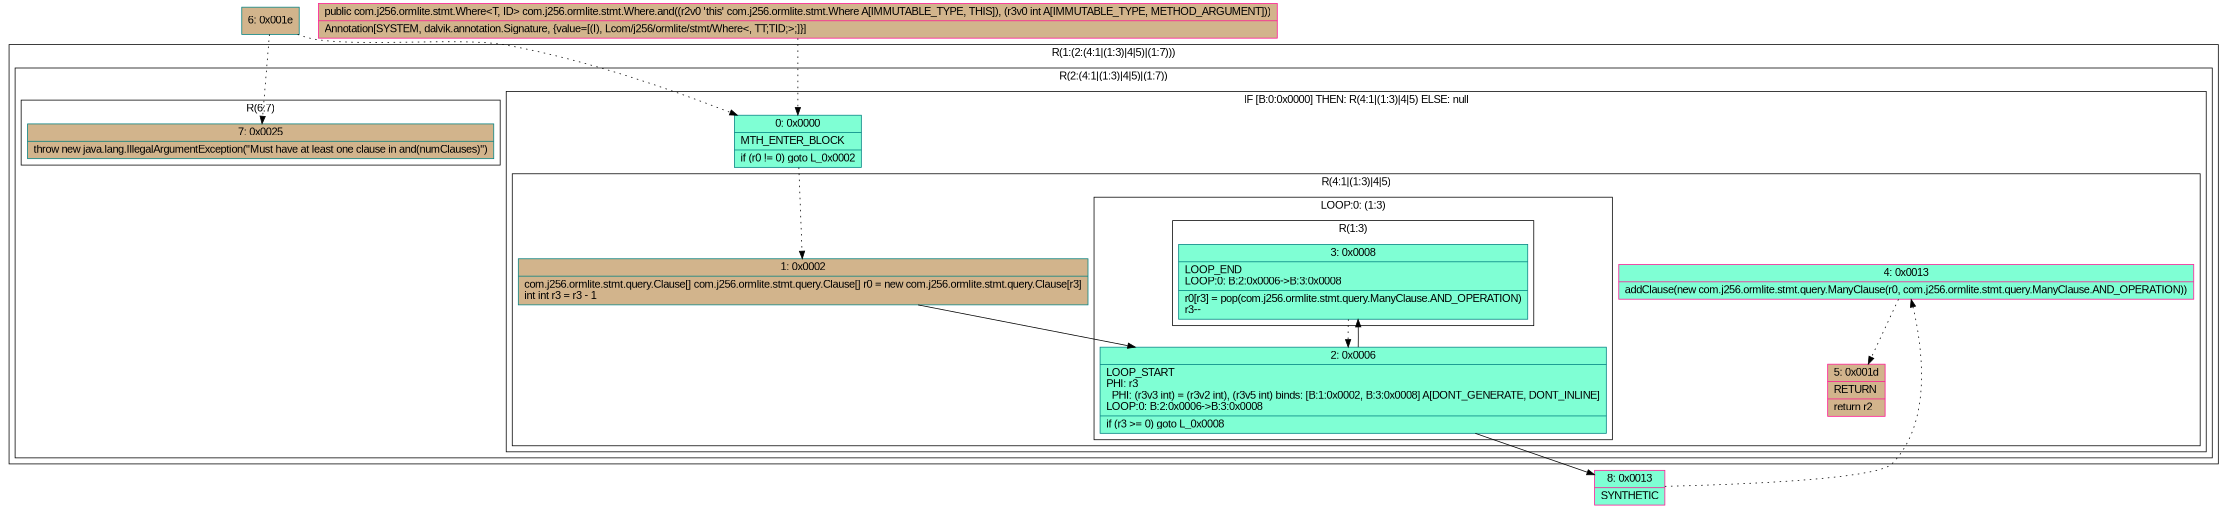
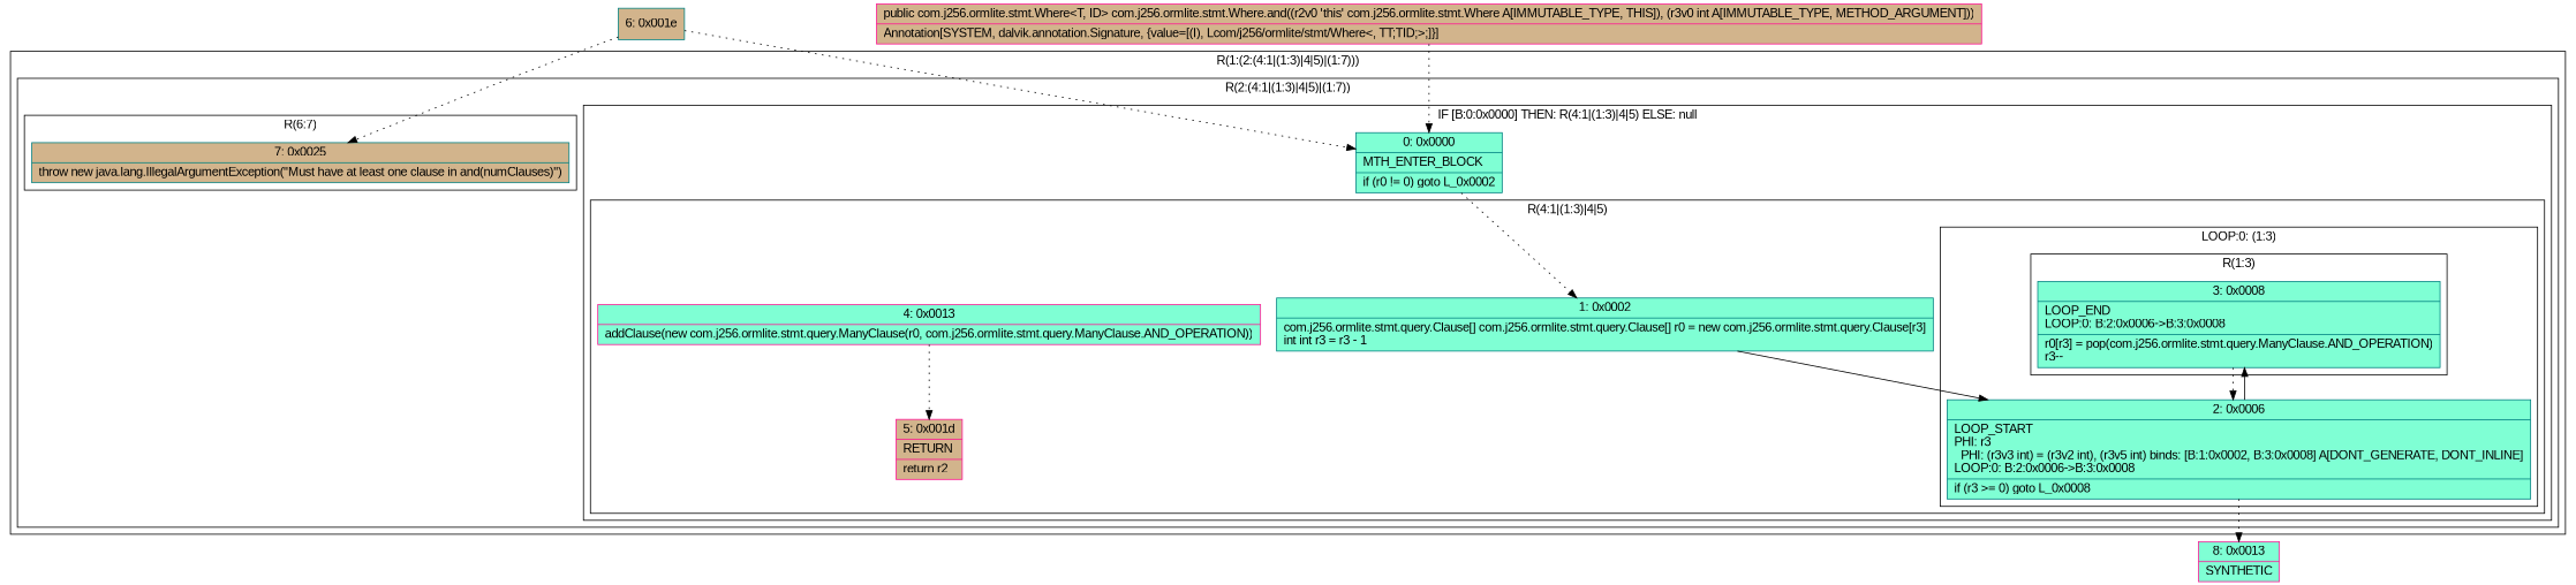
  digraph {
    fontname="Liberation Sans"
    node [color=teal fillcolor=aquamarine fontname="Liberation Sans" shape=record style=filled]
    edge [fontname="Liberation Sans" style=dotted]
    n1 [label="{3\:\ 0x0008|LOOP_END\lLOOP:0: B:2:0x0006\-\>B:3:0x0008\l|r0[r3] = pop(com.j256.ormlite.stmt.query.ManyClause.AND_OPERATION)\lr3\-\-\l}"]
    n2 [label="{2\:\ 0x0006|LOOP_START\lPHI: r3 \l  PHI: (r3v3 int) = (r3v2 int), (r3v5 int) binds: [B:1:0x0002, B:3:0x0008] A[DONT_GENERATE, DONT_INLINE]\lLOOP:0: B:2:0x0006\-\>B:3:0x0008\l|if (r3 \>= 0) goto L_0x0008\l}"]
-   n3 [fillcolor=tan label="{1\:\ 0x0002|com.j256.ormlite.stmt.query.Clause[] com.j256.ormlite.stmt.query.Clause[] r0 = new com.j256.ormlite.stmt.query.Clause[r3]\lint int r3 = r3 \- 1\l}"]
+   n3 [label="{1\:\ 0x0002|com.j256.ormlite.stmt.query.Clause[] com.j256.ormlite.stmt.query.Clause[] r0 = new com.j256.ormlite.stmt.query.Clause[r3]\lint int r3 = r3 \- 1\l}"]
    n4 [color=deeppink label="{4\:\ 0x0013|addClause(new com.j256.ormlite.stmt.query.ManyClause(r0, com.j256.ormlite.stmt.query.ManyClause.AND_OPERATION))\l}"]
    n5 [color=deeppink fillcolor=tan label="{5\:\ 0x001d|RETURN\l|return r2\l}"]
    n6 [label="{0\:\ 0x0000|MTH_ENTER_BLOCK\l|if (r0 != 0) goto L_0x0002\l}"]
    n7 [fillcolor=tan label="{7\:\ 0x0025|throw new java.lang.IllegalArgumentException(\"Must have at least one clause in and(numClauses)\")\l}"]
    n8 [color=deeppink label="{8\:\ 0x0013|SYNTHETIC\l}"]
    n9 [fillcolor=tan label="{6\:\ 0x001e}"]
    n10 [color=deeppink fillcolor=tan label="{public com.j256.ormlite.stmt.Where\<T, ID\> com.j256.ormlite.stmt.Where.and((r2v0 'this' com.j256.ormlite.stmt.Where A[IMMUTABLE_TYPE, THIS]), (r3v0 int A[IMMUTABLE_TYPE, METHOD_ARGUMENT]))  | Annotation[SYSTEM, dalvik.annotation.Signature, \{value=[(I), Lcom\/j256\/ormlite\/stmt\/Where\<, TT;TID;\>;]\}]\l}"]
    subgraph cluster_1 {
      label="R(1:(2:(4:1|(1:3)|4|5)|(1:7)))"
      subgraph cluster_2 {
        label="R(2:(4:1|(1:3)|4|5)|(1:7))"
        subgraph cluster_3 {
          label="IF [B:0:0x0000] THEN: R(4:1|(1:3)|4|5) ELSE: null"
          n6
          subgraph cluster_4 {
            label="R(4:1|(1:3)|4|5)"
            n3
            n4
            n5
            subgraph cluster_5 {
              label="LOOP:0: (1:3)"
              n2
              subgraph cluster_6 {
                label="R(1:3)"
                n1
              }
            }
          }
        }
        subgraph cluster_7 {
          label="R(6:7)"
          n7
        }
      }
    }
    n1 -> n2
    n2 -> n1 [style=solid]
-   n2 -> n8 [style=solid]
+   n2 -> n8
    n3 -> n2 [style=solid]
    n4 -> n5
    n6 -> n3
-   n8 -> n4
    n9 -> n6
    n9 -> n7
    n10 -> n6
  }
